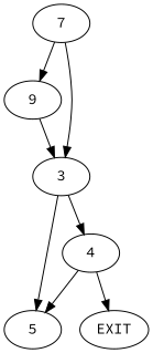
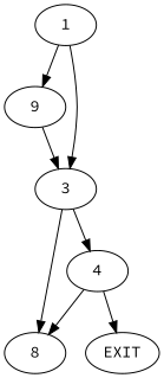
  digraph {
    fontname="Source Code Pro"
    node [fontname="Source Code Pro"]
    edge [fontname="Source Code Pro"]
    n1 [label=9]
-   1 [label=7]
+   1
    3
    4
-   5
+   5 [label=8]
    n6 [label=EXIT]
    n1 -> 3
    1 -> n1
    1 -> 3
    3 -> 4
    3 -> 5
    4 -> 5
    4 -> n6
  }
